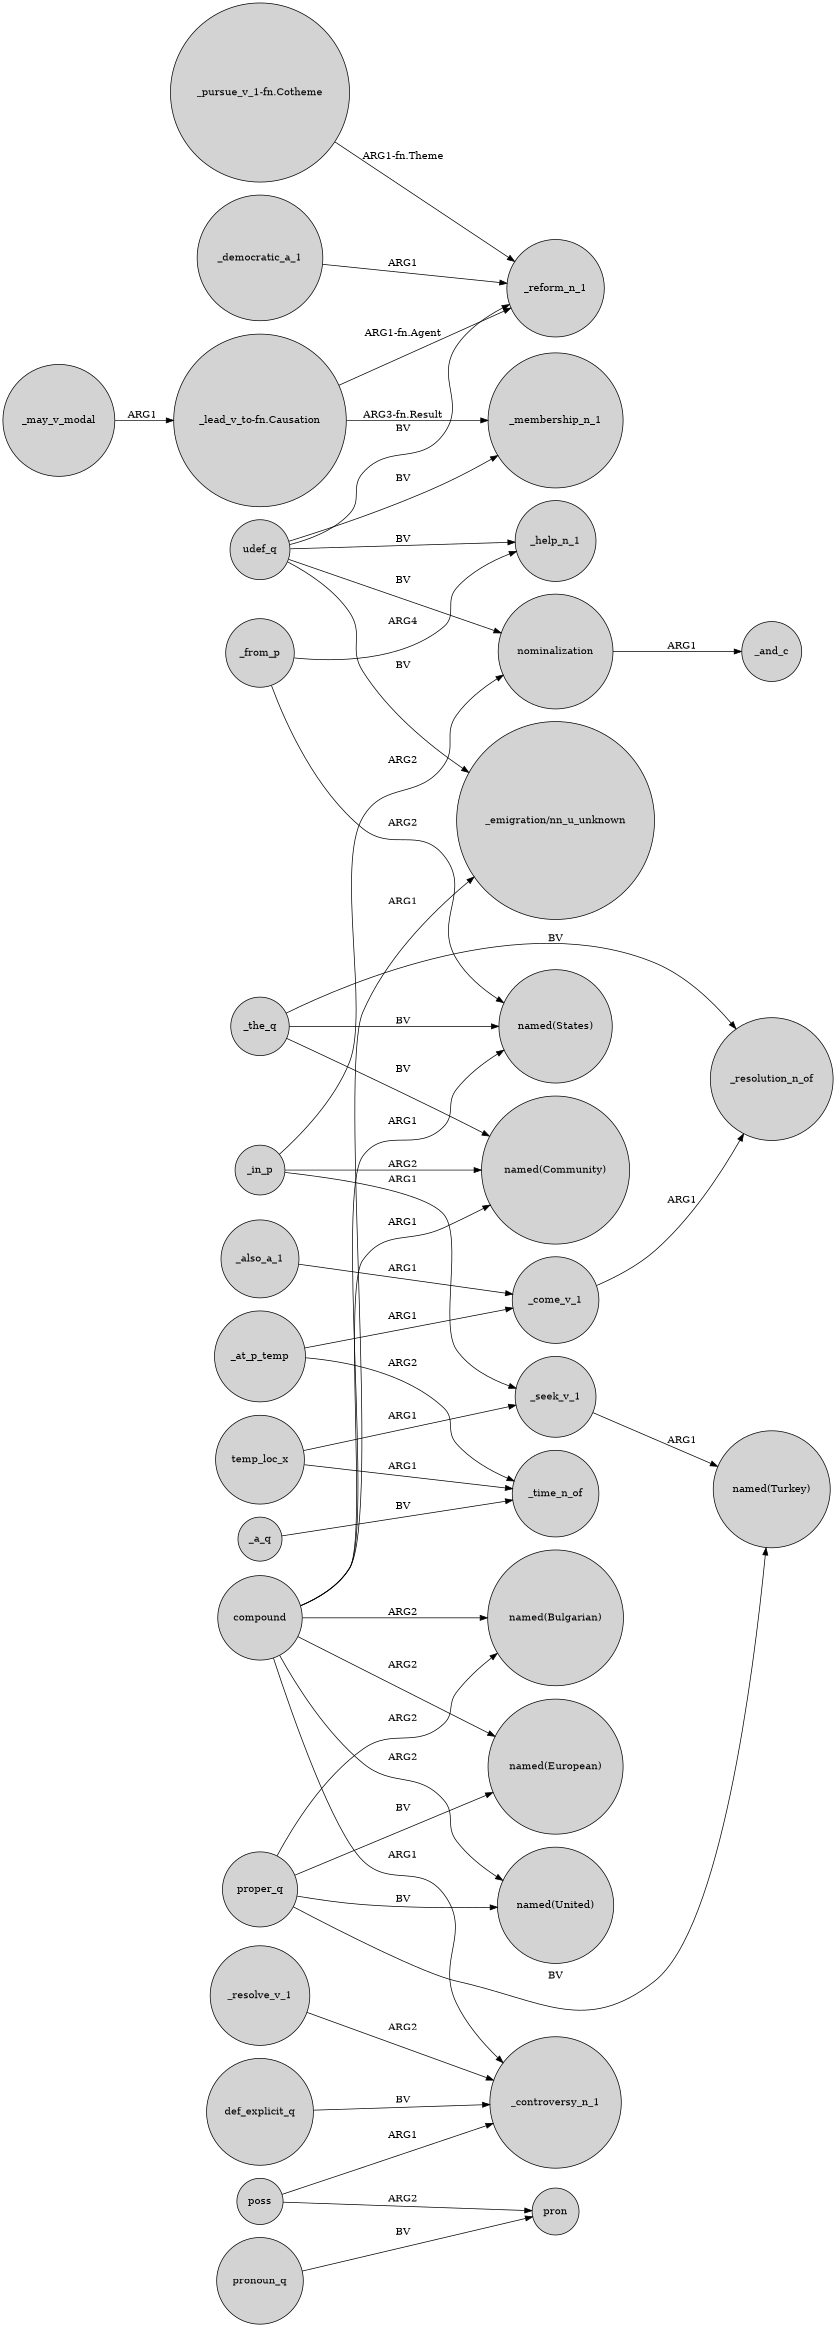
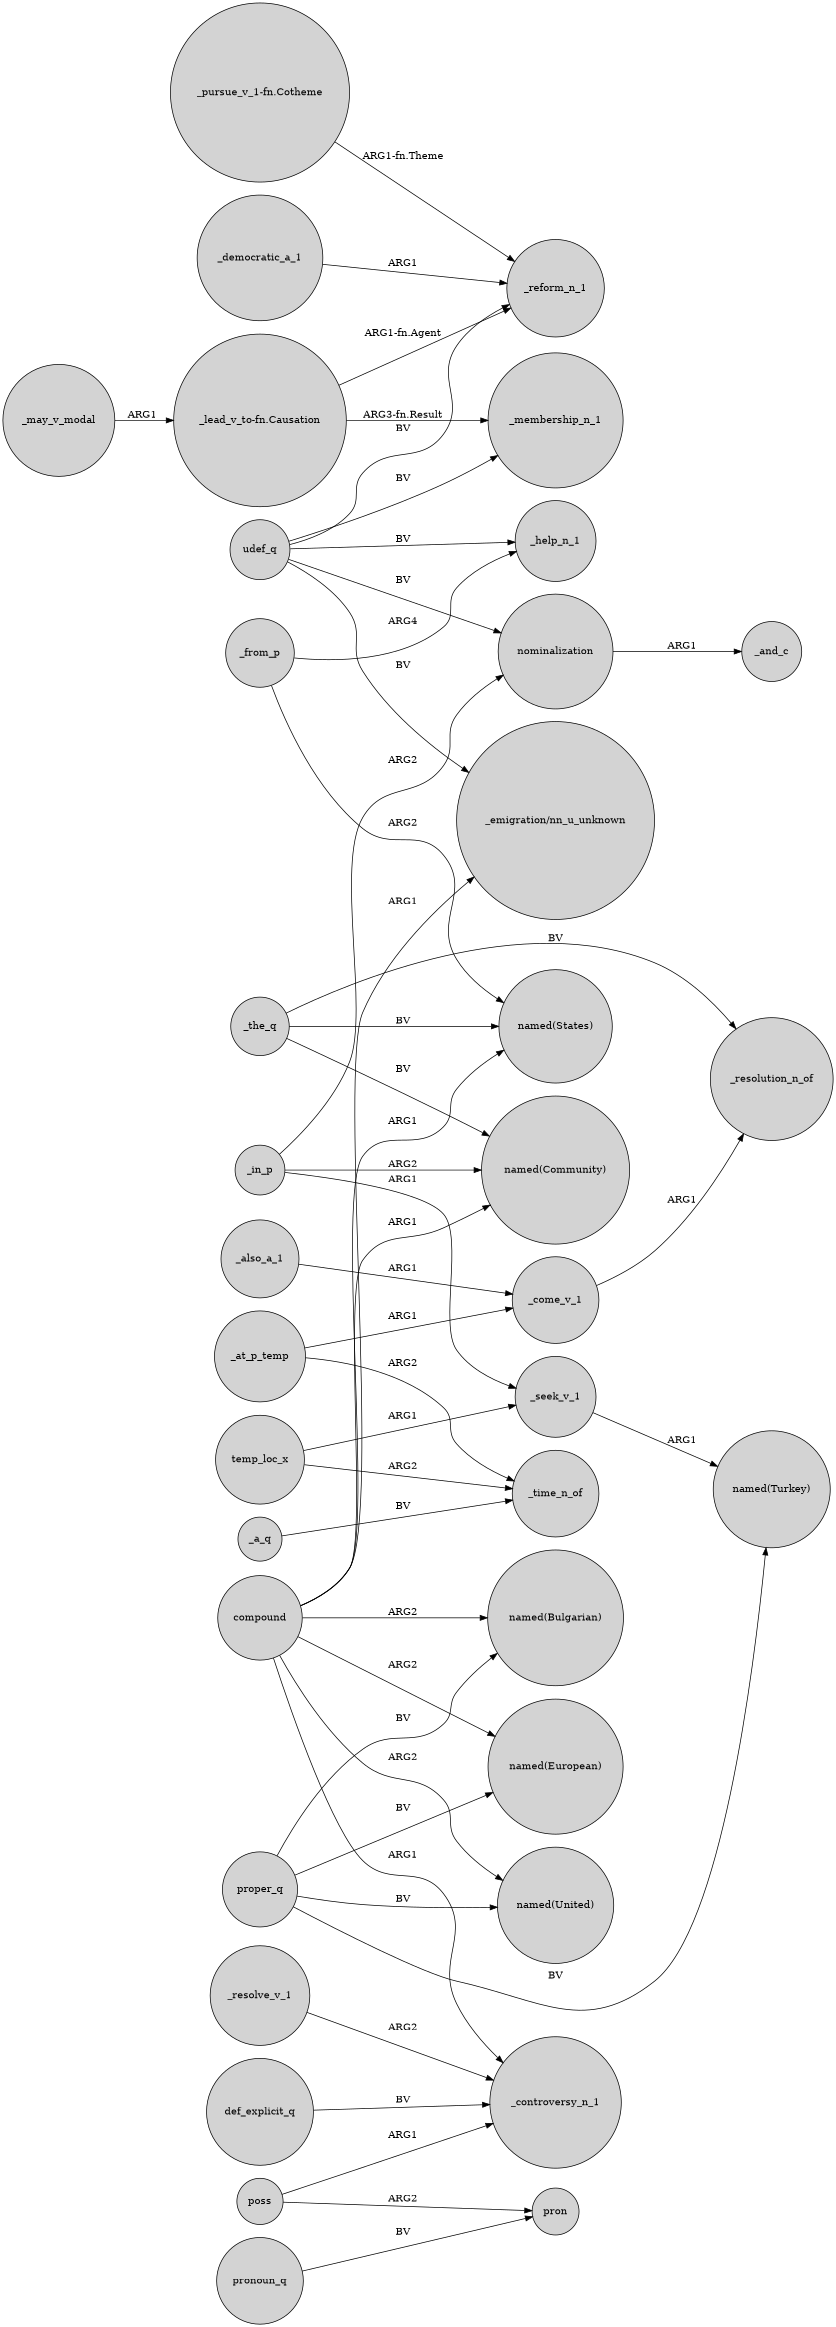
  digraph {
    rankdir=LR
    node [shape=circle style=filled]
    compound
    "_emigration/nn_u_unknown"
    "named(Community)"
    _controversy_n_1
    "named(Bulgarian)"
    "named(States)"
    "named(United)"
    "named(European)"
    udef_q
    _membership_n_1
    nominalization
    _reform_n_1
    _help_n_1
    _and_c
    _also_a_1
    _come_v_1
    _resolution_n_of
    _the_q
    _in_p
    _seek_v_1
    "named(Turkey)"
    poss
    pron
    def_explicit_q
    proper_q
    _resolve_v_1
    _at_p_temp
    _time_n_of
    _a_q
    _from_p
    "_pursue_v_1-fn.Cotheme"
    "_lead_v_to-fn.Causation"
    pronoun_q
    temp_loc_x
    _may_v_modal
    _democratic_a_1
    compound -> "_emigration/nn_u_unknown" [label=ARG1]
    compound -> "named(Community)" [label=ARG1]
    compound -> _controversy_n_1 [label=ARG1]
    compound -> "named(Bulgarian)" [label=ARG2]
    compound -> "named(States)" [label=ARG1]
    compound -> "named(United)" [label=ARG2]
    compound -> "named(European)" [label=ARG2]
    udef_q -> "_emigration/nn_u_unknown" [label=BV]
    udef_q -> _membership_n_1 [label=BV]
    udef_q -> nominalization [label=BV]
    udef_q -> _reform_n_1 [label=BV]
    udef_q -> _help_n_1 [label=BV]
    nominalization -> _and_c [label=ARG1]
    _also_a_1 -> _come_v_1 [label=ARG1]
    _come_v_1 -> _resolution_n_of [label=ARG1]
    _the_q -> "named(Community)" [label=BV]
    _the_q -> "named(States)" [label=BV]
    _the_q -> _resolution_n_of [label=BV]
    _in_p -> "named(Community)" [label=ARG2]
    _in_p -> nominalization [label=ARG2]
    _in_p -> _seek_v_1 [label=ARG1]
    _seek_v_1 -> "named(Turkey)" [label=ARG1]
    poss -> _controversy_n_1 [label=ARG1]
    poss -> pron [label=ARG2]
    def_explicit_q -> _controversy_n_1 [label=BV]
-   proper_q -> "named(Bulgarian)" [label=ARG2]
+   proper_q -> "named(Bulgarian)" [label=BV]
    proper_q -> "named(United)" [label=BV]
    proper_q -> "named(European)" [label=BV]
    proper_q -> "named(Turkey)" [label=BV]
    _resolve_v_1 -> _controversy_n_1 [label=ARG2]
    _at_p_temp -> _come_v_1 [label=ARG1]
    _at_p_temp -> _time_n_of [label=ARG2]
    _a_q -> _time_n_of [label=BV]
    _from_p -> "named(States)" [label=ARG2]
    _from_p -> _help_n_1 [label=ARG4]
    "_pursue_v_1-fn.Cotheme" -> _reform_n_1 [label="ARG1-fn.Theme"]
    "_lead_v_to-fn.Causation" -> _membership_n_1 [label="ARG3-fn.Result"]
    "_lead_v_to-fn.Causation" -> _reform_n_1 [label="ARG1-fn.Agent"]
    pronoun_q -> pron [label=BV]
    temp_loc_x -> _seek_v_1 [label=ARG1]
-   temp_loc_x -> _time_n_of [label=ARG1]
+   temp_loc_x -> _time_n_of [label=ARG2]
    _may_v_modal -> "_lead_v_to-fn.Causation" [label=ARG1]
    _democratic_a_1 -> _reform_n_1 [label=ARG1]
  }
